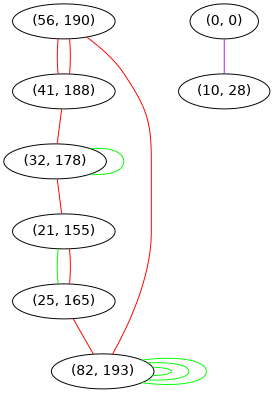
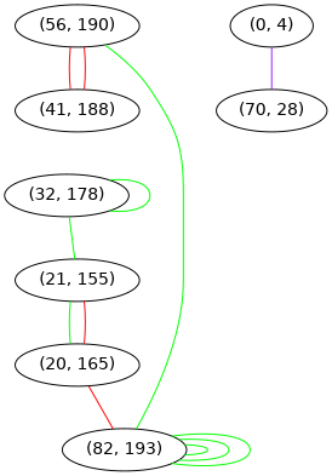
  graph {
    fontname="DejaVu Sans"
    node [fontname="DejaVu Sans"]
    edge [color=red fontname="DejaVu Sans" weight=1]
    n1 [label="(41, 188)"]
    "(56, 190)"
    "(82, 193)"
    "(32, 178)"
-   "(0, 0)"
-   "(10, 28)"
+   "(0, 0)" [label="(0, 4)"]
+   "(10, 28)" [label="(70, 28)"]
    n7 [label="(21, 155)"]
-   "(20, 165)" [label="(25, 165)"]
-   n1 -- "(32, 178)"
+   "(20, 165)"
    "(56, 190)" -- n1
    "(56, 190)" -- n1
-   "(56, 190)" -- "(82, 193)"
+   "(56, 190)" -- "(82, 193)" [color=green]
    "(82, 193)" -- "(82, 193)" [color=green weight=2]
    "(82, 193)" -- "(82, 193)" [color=green weight=2]
    "(82, 193)" -- "(82, 193)" [color=green weight=2]
    "(32, 178)" -- "(32, 178)" [color=green weight=2]
-   "(32, 178)" -- n7
+   "(32, 178)" -- n7 [color=green]
    "(0, 0)" -- "(10, 28)" [color=purple weight=4]
    n7 -- "(20, 165)" [color=green weight=2]
    n7 -- "(20, 165)"
    "(20, 165)" -- "(82, 193)"
  }
